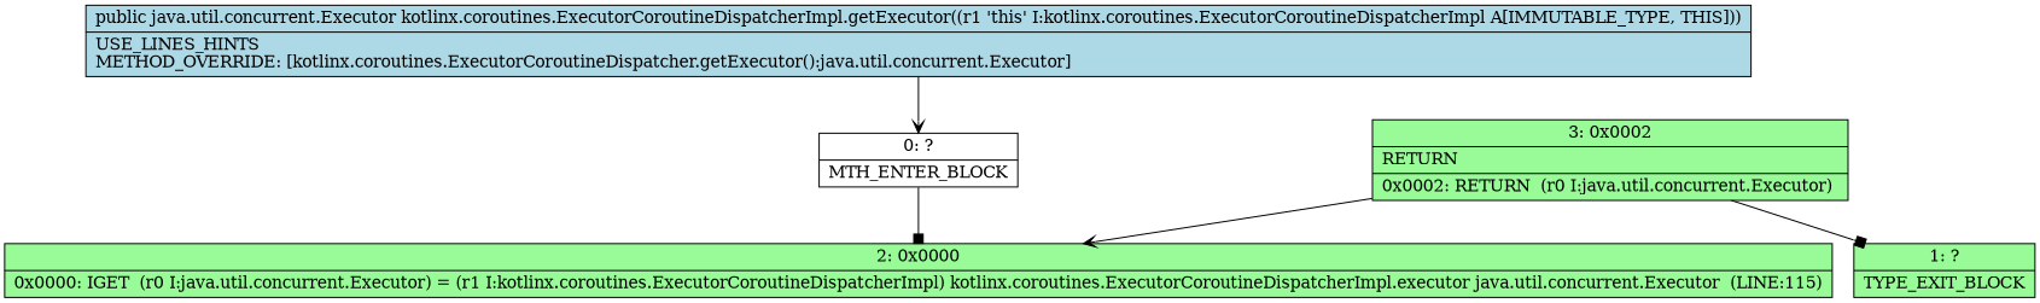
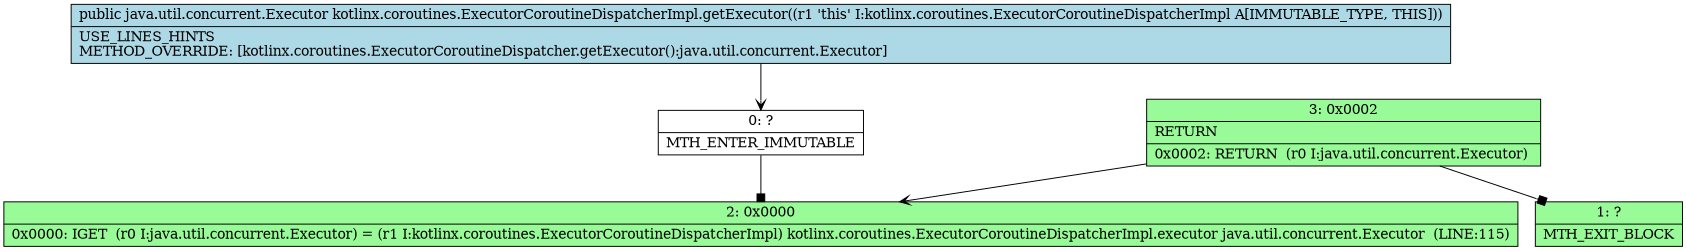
  digraph {
    node [fillcolor=palegreen shape=record style=filled]
    edge [arrowhead=box]
-   n1 [fillcolor=white label="{0\:\ ?|MTH_ENTER_BLOCK\l}"]
+   n1 [fillcolor=white label="{0\:\ ?|MTH_ENTER_IMMUTABLE\l}"]
    n2 [label="{2\:\ 0x0000|0x0000: IGET  (r0 I:java.util.concurrent.Executor) = (r1 I:kotlinx.coroutines.ExecutorCoroutineDispatcherImpl) kotlinx.coroutines.ExecutorCoroutineDispatcherImpl.executor java.util.concurrent.Executor  (LINE:115)\l}"]
    n3 [label="{3\:\ 0x0002|RETURN\l|0x0002: RETURN  (r0 I:java.util.concurrent.Executor) \l}"]
-   n4 [label="{1\:\ ?|TYPE_EXIT_BLOCK\l}"]
+   n4 [label="{1\:\ ?|MTH_EXIT_BLOCK\l}"]
    n5 [fillcolor=lightblue label="{public java.util.concurrent.Executor kotlinx.coroutines.ExecutorCoroutineDispatcherImpl.getExecutor((r1 'this' I:kotlinx.coroutines.ExecutorCoroutineDispatcherImpl A[IMMUTABLE_TYPE, THIS]))  | USE_LINES_HINTS\lMETHOD_OVERRIDE: [kotlinx.coroutines.ExecutorCoroutineDispatcher.getExecutor():java.util.concurrent.Executor]\l}"]
    n1 -> n2
    n3 -> n2 [arrowhead=vee]
    n3 -> n4
    n5 -> n1 [arrowhead=vee]
  }
